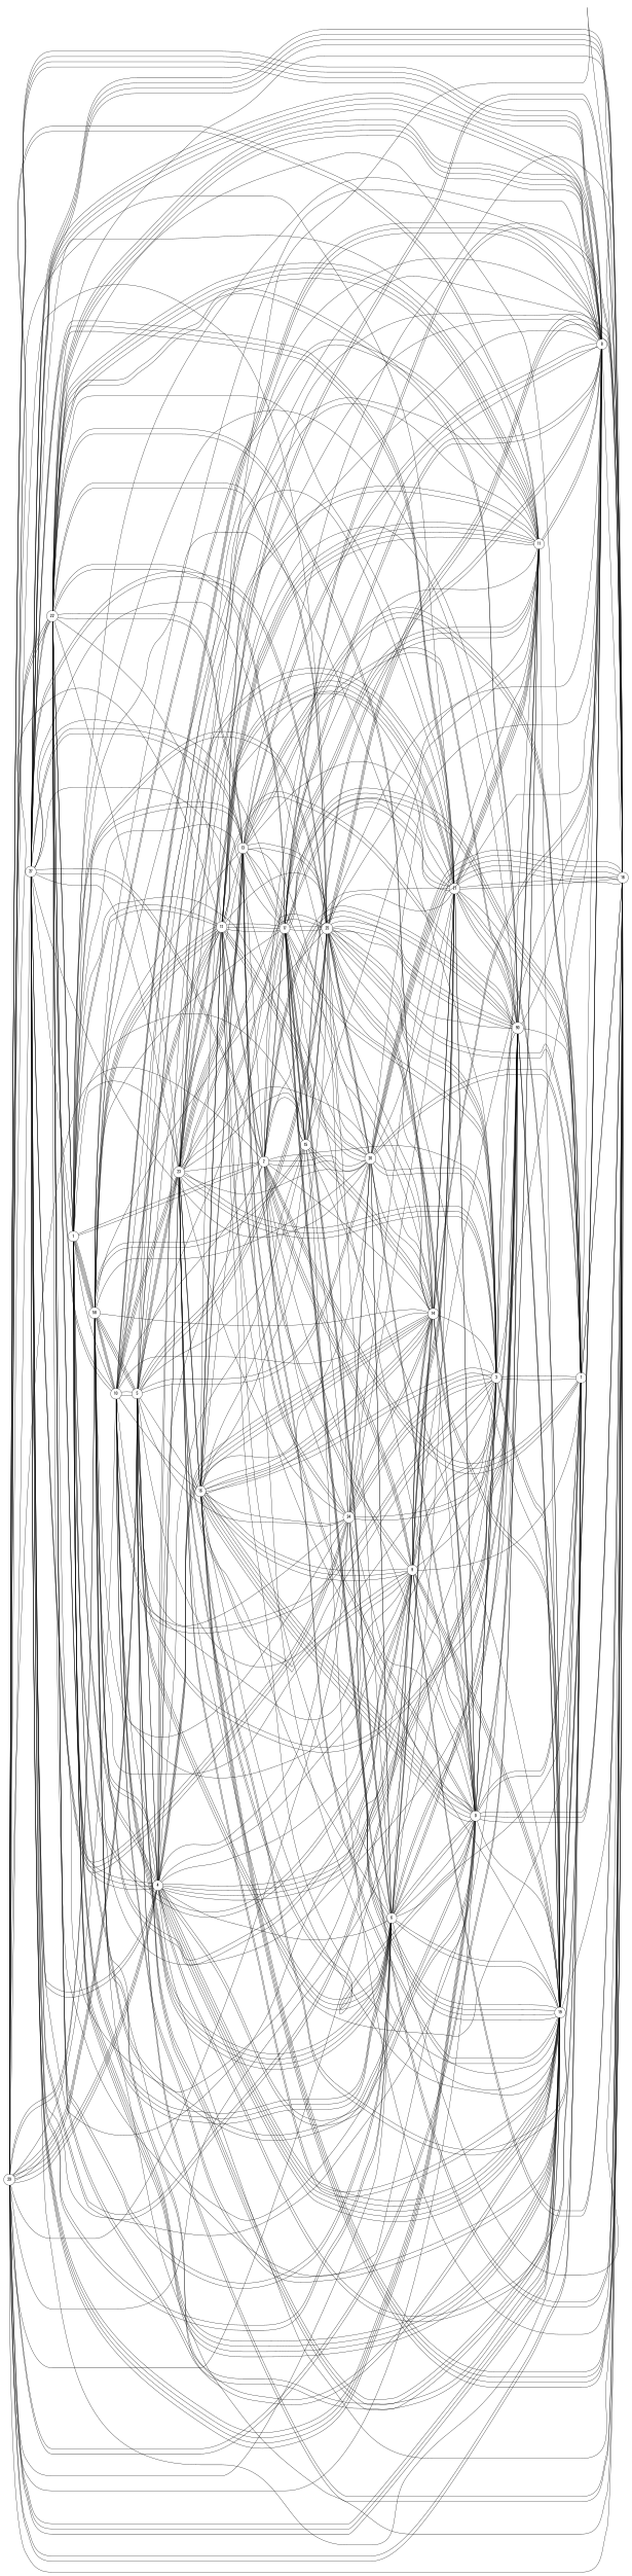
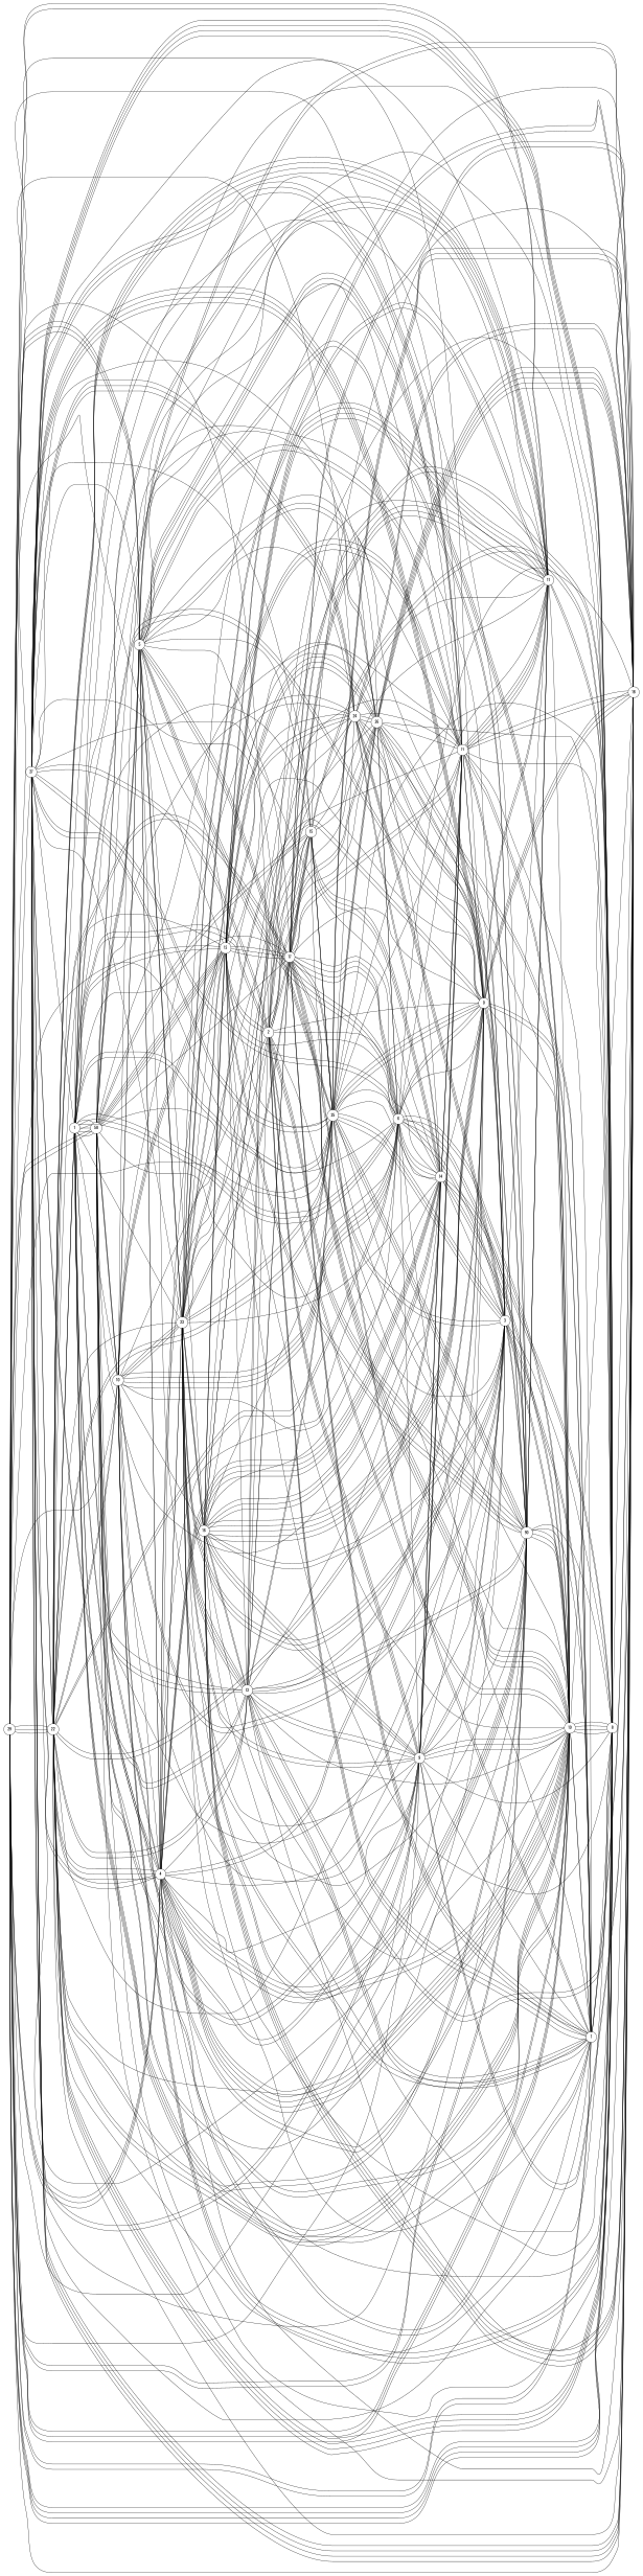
  graph {
    fontname=Oswald
    rankdir=LR
    node [fontname=Oswald shape=circle]
    edge [fontname=Oswald]
    29
    27
    22
    n4 [label=90]
    19
    12
    11
    8
    7
    3
    0
    25
    21
    18
    14
    9
    6
    26
    24
    23
    17
    15
    13
    4
    2
    1
    n27 [label=58]
    5
    10
    16
    29 -- 27
    29 -- 22
    29 -- 22
    29 -- n4
    29 -- 19
    29 -- 12
    29 -- 11
    29 -- 8
    29 -- 7
    29 -- 3
    29 -- 0
    27 -- 22
    27 -- n4
    27 -- 11
    27 -- 8
    27 -- 8
    27 -- 8
    27 -- 3
    27 -- 0
    27 -- 0
    27 -- 25
    27 -- 21
    27 -- 18
    27 -- 14
    27 -- 9
    27 -- 6
    27 -- 6
    27 -- 26
    27 -- 24
    27 -- 24
    27 -- 23
    27 -- 17
    27 -- 15
    27 -- 13
    27 -- 4
    27 -- 2
    22 -- 29
    22 -- 27
    22 -- n4
    22 -- 11
    22 -- 11
    22 -- 11
    22 -- 8
    22 -- 8
    22 -- 7
    22 -- 18
    22 -- 14
    22 -- 6
    22 -- 17
    22 -- 13
    22 -- 4
    22 -- 4
    22 -- 4
    22 -- 1
    22 -- 1
    n4 -- 29
    n4 -- 22
    n4 -- 19
    n4 -- 19
    n4 -- 12
    n4 -- 12
    n4 -- 11
    n4 -- 11
    n4 -- 25
    n4 -- 6
    n4 -- 4
    n4 -- 4
    n4 -- 4
    n4 -- 2
    n4 -- n27
    n4 -- 5
    19 -- 29
    19 -- 29
    19 -- 22
    19 -- 22
    19 -- n4
    19 -- 12
    19 -- 8
    19 -- 7
    19 -- 3
    19 -- 21
    19 -- 18
    19 -- 6
    19 -- 23
    19 -- 17
    19 -- 17
    19 -- 17
    19 -- 15
    19 -- 13
    19 -- 4
    19 -- 4
    19 -- 4
    19 -- 4
    19 -- 2
    19 -- 1
    19 -- 1
    19 -- 1
    19 -- n27
    19 -- 5
    19 -- 5
    19 -- 5
    19 -- 10
    19 -- 10
    19 -- 16
    12 -- 22
    12 -- 11
    12 -- 11
    12 -- 11
    12 -- 8
    12 -- 25
    12 -- 21
    12 -- 18
    12 -- 6
    12 -- 26
    12 -- 24
    12 -- 23
    12 -- 17
    12 -- 17
    12 -- 13
    12 -- n27
    12 -- 5
    12 -- 10
    12 -- 10
    12 -- 16
    11 -- 29
    11 -- 22
    11 -- n4
    11 -- 19
    11 -- 12
    11 -- 3
    11 -- 0
    11 -- 25
    11 -- 21
    11 -- 21
    11 -- 24
    11 -- 23
    11 -- 17
    11 -- 17
    11 -- 17
    11 -- 15
    11 -- 2
    11 -- n27
    11 -- n27
    11 -- 5
    8 -- 29
    8 -- 29
    8 -- 29
    8 -- 27
    8 -- 22
    8 -- 22
    8 -- n4
    8 -- 19
    8 -- 19
    8 -- 19
    8 -- 11
    8 -- 11
    8 -- 25
    8 -- 18
    8 -- 14
    8 -- 23
    8 -- 17
    8 -- 17
    8 -- 15
    8 -- 15
    8 -- 13
    8 -- 13
    8 -- 2
    8 -- n27
    8 -- 10
    8 -- 10
    8 -- 16
    7 -- 29
    7 -- 27
    7 -- n4
    7 -- 19
    7 -- 8
    7 -- 0
    7 -- 18
    7 -- 18
    7 -- 9
    7 -- 6
    7 -- 26
    7 -- 23
    7 -- 17
    7 -- 13
    7 -- 13
    7 -- 13
    7 -- 4
    7 -- 4
    7 -- 2
    3 -- n4
    3 -- n4
    3 -- 19
    3 -- 8
    3 -- 7
    3 -- 7
    3 -- 25
    3 -- 9
    3 -- 9
    3 -- 6
    3 -- 26
    3 -- 26
    3 -- 24
    3 -- 4
    3 -- 10
    3 -- 10
    3 -- 16
    0 -- 27
    0 -- 27
    0 -- 22
    0 -- 19
    0 -- 12
    0 -- 11
    0 -- 7
    0 -- 3
    0 -- 3
    0 -- 3
    0 -- 25
    0 -- 25
    0 -- 18
    0 -- 18
    0 -- 18
    0 -- 6
    0 -- 26
    0 -- 23
    0 -- 4
    0 -- 4
    0 -- 1
    0 -- 1
    0 -- 16
    0 -- 16
    0 -- 16
    25 -- 29
    25 -- 27
    25 -- 22
    25 -- 22
    25 -- n4
    25 -- n4
    25 -- n4
    25 -- 19
    25 -- 7
    25 -- 7
    25 -- 3
    25 -- 3
    25 -- 0
    25 -- 18
    25 -- 18
    25 -- 18
    25 -- 26
    25 -- 24
    25 -- 15
    25 -- 13
    25 -- 1
    25 -- 5
    25 -- 5
    21 -- 29
    21 -- 27
    21 -- 27
    21 -- 22
    21 -- n4
    21 -- n4
    21 -- 19
    21 -- 11
    21 -- 11
    21 -- 8
    21 -- 7
    21 -- 0
    21 -- 0
    21 -- 25
    21 -- 18
    21 -- 9
    21 -- 9
    21 -- 9
    21 -- 23
    21 -- 23
    21 -- 2
    21 -- 5
    18 -- 29
    18 -- 27
    18 -- 27
    18 -- 27
    18 -- 12
    18 -- 21
    18 -- 9
    18 -- 9
    18 -- 26
    18 -- 26
    18 -- 26
    18 -- 26
    18 -- 24
    18 -- 17
    18 -- 17
    18 -- 4
    18 -- 5
    18 -- 5
    14 -- 22
    14 -- 19
    14 -- 19
    14 -- 8
    14 -- 3
    14 -- 0
    14 -- 25
    14 -- 21
    14 -- 21
    14 -- 21
    14 -- 9
    14 -- 9
    14 -- 6
    14 -- 24
    14 -- 15
    14 -- 15
    14 -- 15
    14 -- 13
    14 -- 4
    14 -- 4
    14 -- 2
    14 -- 16
    9 -- 29
    9 -- 27
    9 -- 22
    9 -- n4
    9 -- 19
    9 -- 19
    9 -- 19
    9 -- 8
    9 -- 0
    9 -- 21
    9 -- 14
    9 -- 23
    9 -- 23
    9 -- 13
    9 -- 4
    9 -- 2
    9 -- 1
    9 -- 5
    9 -- 16
    6 -- 29
    6 -- 22
    6 -- n4
    6 -- 19
    6 -- 3
    6 -- 0
    6 -- 0
    6 -- 25
    6 -- 21
    6 -- 18
    6 -- 14
    6 -- 14
    6 -- 9
    6 -- 26
    6 -- 17
    6 -- 4
    6 -- 1
    6 -- 5
    6 -- 5
    6 -- 10
    6 -- 10
    6 -- 10
    26 -- 12
    26 -- 12
    26 -- 8
    26 -- 7
    26 -- 0
    26 -- 25
    26 -- 25
    26 -- 21
    26 -- 18
    26 -- 14
    26 -- 6
    26 -- 24
    26 -- 23
    26 -- 17
    26 -- 13
    26 -- 2
    26 -- 2
    26 -- n27
    26 -- 5
    26 -- 16
    24 -- 29
    24 -- 27
    24 -- n4
    24 -- n4
    24 -- 19
    24 -- 12
    24 -- 3
    24 -- 3
    24 -- 0
    24 -- 21
    24 -- 18
    24 -- 14
    24 -- 26
    24 -- 23
    24 -- 2
    24 -- n27
    23 -- 22
    23 -- n4
    23 -- 19
    23 -- 12
    23 -- 11
    23 -- 3
    23 -- 3
    23 -- 3
    23 -- 0
    23 -- 25
    23 -- 25
    23 -- 21
    23 -- 18
    23 -- 14
    23 -- 17
    23 -- 17
    23 -- 15
    23 -- 13
    23 -- 13
    23 -- 13
    23 -- 1
    23 -- 5
    23 -- 5
    23 -- 10
    23 -- 10
    23 -- 10
    23 -- 16
    23 -- 16
    23 -- 16
    17 -- 22
    17 -- 19
    17 -- 12
    17 -- 7
    17 -- 7
    17 -- 3
    17 -- 3
    17 -- 0
    17 -- 25
    17 -- 25
    17 -- 21
    17 -- 21
    17 -- 14
    17 -- 6
    17 -- 6
    17 -- 15
    17 -- 15
    17 -- 15
    17 -- 15
    17 -- 13
    17 -- 2
    17 -- 1
    17 -- n27
    17 -- 5
    15 -- 25
    15 -- 25
    15 -- 18
    15 -- 24
    15 -- 4
    15 -- 2
    15 -- 1
    15 -- n27
    15 -- n27
    15 -- 5
    13 -- 27
    13 -- 22
    13 -- n4
    13 -- n4
    13 -- 0
    13 -- 0
    13 -- 25
    13 -- 21
    13 -- 18
    13 -- 9
    13 -- 23
    13 -- 17
    13 -- 4
    13 -- 2
    13 -- n27
    4 -- 29
    4 -- 29
    4 -- 29
    4 -- 27
    4 -- n4
    4 -- 19
    4 -- 8
    4 -- 14
    4 -- 14
    4 -- 24
    4 -- 23
    4 -- 23
    4 -- 1
    4 -- 1
    4 -- n27
    4 -- n27
    4 -- 10
    2 -- 29
    2 -- 27
    2 -- n4
    2 -- n4
    2 -- 19
    2 -- 12
    2 -- 12
    2 -- 7
    2 -- 7
    2 -- 3
    2 -- 0
    2 -- 9
    2 -- 9
    2 -- 23
    2 -- 17
    2 -- 4
    2 -- 1
    1 -- 27
    1 -- 22
    1 -- n4
    1 -- 19
    1 -- 12
    1 -- 12
    1 -- 8
    1 -- 3
    1 -- 25
    1 -- 9
    1 -- 6
    1 -- 6
    1 -- 26
    1 -- 13
    1 -- 13
    1 -- 2
    1 -- n27
    1 -- n27
    n27 -- 29
    n27 -- 29
    n27 -- 19
    n27 -- 12
    n27 -- 12
    n27 -- 12
    n27 -- 3
    n27 -- 25
    n27 -- 21
    n27 -- 18
    n27 -- 14
    n27 -- 9
    n27 -- 9
    n27 -- 6
    n27 -- 1
    n27 -- 1
    n27 -- 1
    n27 -- 10
    5 -- 29
    5 -- 29
    5 -- 29
+   5 -- 27
    5 -- n4
    5 -- 8
    5 -- 3
    5 -- 25
    5 -- 21
    5 -- 6
    5 -- 26
    5 -- 24
    5 -- 23
    5 -- 4
    5 -- 4
    5 -- n27
    5 -- n27
    5 -- n27
    5 -- 10
    10 -- 29
    10 -- 22
    10 -- 22
    10 -- 12
    10 -- 11
    10 -- 8
    10 -- 14
    10 -- 9
    10 -- 6
    10 -- 24
    10 -- 2
    10 -- 1
    10 -- n27
    10 -- n27
    10 -- 5
    16 -- 12
    16 -- 12
    16 -- 7
    16 -- 7
    16 -- 3
    16 -- 0
    16 -- 0
    16 -- 25
    16 -- 21
    16 -- 18
    16 -- 18
    16 -- 18
    16 -- 18
    16 -- 14
    16 -- 14
    16 -- 9
    16 -- 9
    16 -- 6
    16 -- 24
    16 -- 15
    16 -- 13
    16 -- 13
    16 -- 5
    16 -- 10
  }
